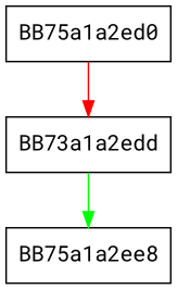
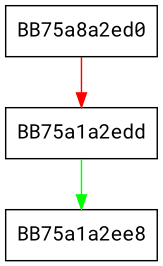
  digraph {
    fontname="Roboto Mono"
    splines=ortho
    node [fontname="Roboto Mono" shape=box]
    edge [fontname="Roboto Mono"]
-   BB75a1a2ed0
-   BB75a1a2edd [label=BB73a1a2edd]
+   BB75a1a2ed0 [label=BB75a8a2ed0]
+   BB75a1a2edd
    BB75a1a2ee8
    BB75a1a2ed0 -> BB75a1a2edd [color=red]
    BB75a1a2edd -> BB75a1a2ee8 [color=green]
  }
